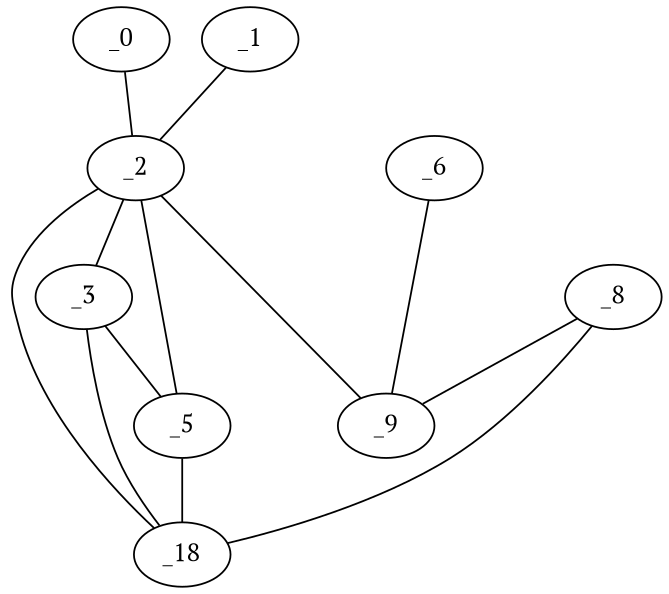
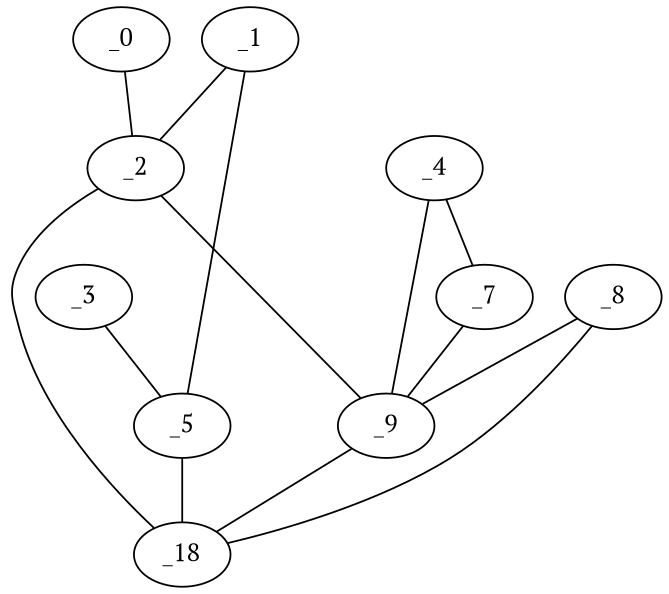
  graph {
    fontname="PT Serif"
    node [fontname="PT Serif" y=62]
    edge [fontname="PT Serif" valence=1]
    _0 [x=32 y=30]
    _2 [x=35 y=12]
    _1 [x=34 y=25]
    _3 [x=68 y=55]
    _5 [x=88]
    n6 [label=_18 x=117]
    _9 [x=112 y=63]
-   _6 [x=92 y=63]
+   _6 [x=92 y=63 label=_4]
+   _7 [x=96 y=64]
    _8 [x=106 y=66]
    _0 -- _2
-   _2 -- _3 [valence=2]
-   _2 -- _5
+   _1 -- _5
    _2 -- n6
    _2 -- _9 [valence=2]
    _1 -- _2
    _3 -- _5
    _5 -- n6
-   _3 -- n6 [valence=2]
+   _9 -- n6 [valence=2]
    _6 -- _9 [valence=2]
+   _6 -- _7
+   _7 -- _9 [valence=2]
    _8 -- n6
    _8 -- _9
  }
